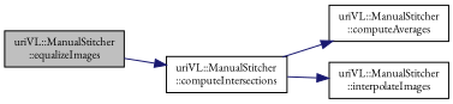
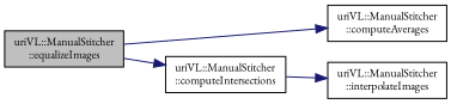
  digraph {
    fontname="EB Garamond"
    rankdir=LR
    node [color=black fillcolor=white fontname="EB Garamond" fontsize=10 shape=record style=filled]
    edge [color=midnightblue fontname="EB Garamond" fontsize=10 labelfontname=Helvetica labelfontsize=10 style=solid]
    n1 [fillcolor=grey75 fontcolor=black height=0.2 label="uriVL::ManualStitcher\l::equalizeImages" width=0.4]
    n2 [height=0.2 label="uriVL::ManualStitcher\l::computeAverages" width=0.4]
    n3 [height=0.2 label="uriVL::ManualStitcher\l::computeIntersections" width=0.4]
    n4 [height=0.2 label="uriVL::ManualStitcher\l::interpolateImages" width=0.4]
-   n3 -> n2
+   n1 -> n2
    n1 -> n3
    n3 -> n4
  }
